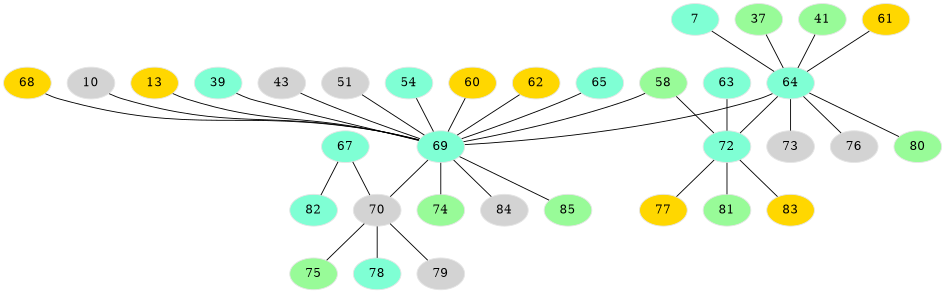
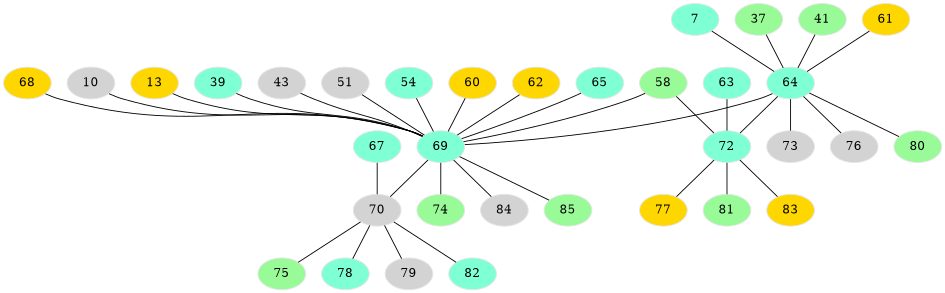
  graph {
    node [color=gray90 fillcolor=aquamarine style=filled]
    64 [super="+2"]
    69 [super="+5+17+33+44+50+66+6"]
    72 [super="+47+49+55"]
    73 [fillcolor=lightgrey super="+53+70"]
    76 [fillcolor=lightgrey super="+34"]
    80 [fillcolor=palegreen]
    7
    n8 [fillcolor=lightgrey label=70 super="+35+27+36+42+59"]
    74 [fillcolor=palegreen super="+48"]
    84 [fillcolor=lightgrey super="+26"]
    85 [fillcolor=palegreen]
    10 [fillcolor=lightgrey]
    13 [fillcolor=gold]
    37 [fillcolor=palegreen]
    39
    41 [fillcolor=palegreen super="+19"]
    43 [fillcolor=lightgrey super="+30"]
    51 [fillcolor=lightgrey]
    54
    58 [fillcolor=palegreen]
    77 [fillcolor=gold]
    81 [fillcolor=palegreen super="+52"]
    83 [fillcolor=gold super="+57"]
    60 [fillcolor=gold]
    61 [fillcolor=gold]
    62 [fillcolor=gold]
    63
    65
    75 [fillcolor=palegreen]
    78
    79 [fillcolor=lightgrey]
    82
    67
    68 [fillcolor=gold]
    64 -- 69 [weight=3]
    64 -- 72 [weight=2]
    64 -- 73
    64 -- 76
    64 -- 80
    69 -- n8 [weight=2]
    69 -- 74
    69 -- 84
    69 -- 85
    72 -- 77
    72 -- 81
    72 -- 83
    7 -- 64
    n8 -- 75
    n8 -- 78
    n8 -- 79
-   67 -- 82
+   n8 -- 82
    10 -- 69
    13 -- 69
    37 -- 64
    39 -- 69
    41 -- 64
    43 -- 69
    51 -- 69
    54 -- 69
    58 -- 69
    58 -- 72
    60 -- 69
    61 -- 64
    62 -- 69
    63 -- 72
    65 -- 69
    67 -- n8
    68 -- 69
  }
